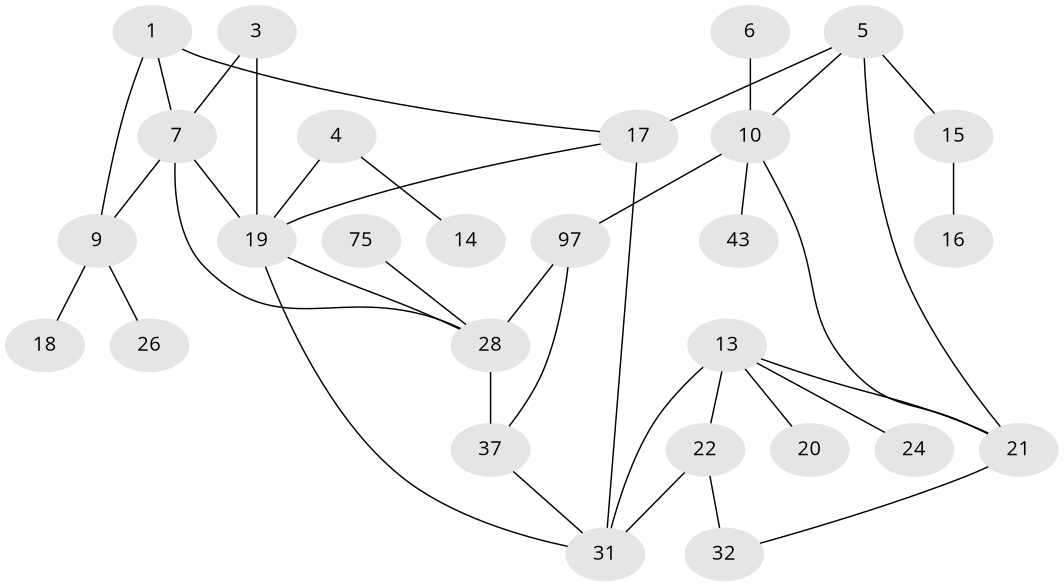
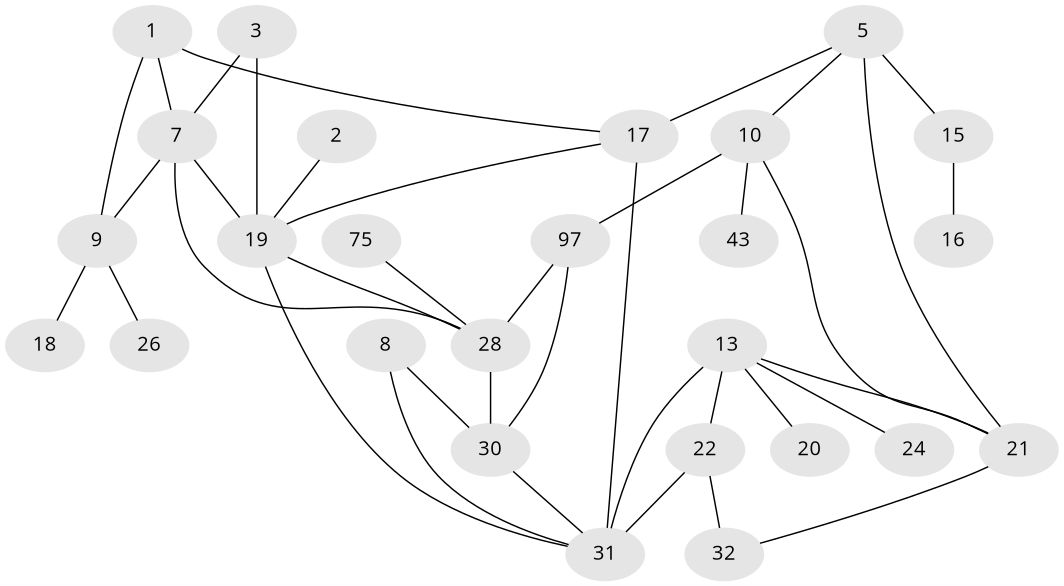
  graph {
    fontname="Open Sans"
    node [color=gray90 fontname="Open Sans" style=filled]
    edge [fontname="Open Sans" weight=1.0]
    1
    7
    9
    17
    19
    28
    18
    26
    31
-   2 [label=4]
-   14
+   2
    3
-   30 [label=37]
+   30
    5
    10
    15
    21
    n18 [label=43]
    n19 [label=97]
    16
    32
-   6
+   8
    22
    13
    20
    24
    n28 [label=75]
    1 -- 7 [weight=2.0]
    1 -- 9 [weight=2.0]
    1 -- 17
    7 -- 9
    7 -- 19
    7 -- 28
    9 -- 18
    9 -- 26
    17 -- 19
    17 -- 31
    19 -- 28
    19 -- 31
    28 -- 30 [weight=2.0]
    2 -- 19 [weight=4.0]
-   2 -- 14
    3 -- 7
    3 -- 19
    30 -- 31
    5 -- 17
    5 -- 10
    5 -- 15
    5 -- 21
    10 -- 21
    10 -- n18
    10 -- n19
    15 -- 16
    21 -- 32
    n19 -- 28 [weight=2.0]
    n19 -- 30
-   6 -- 10
+   8 -- 31
+   8 -- 30
    22 -- 31 [weight=2.0]
    22 -- 32
    13 -- 31 [weight=2.0]
    13 -- 21
    13 -- 22
    13 -- 20
    13 -- 24
    n28 -- 28
  }
